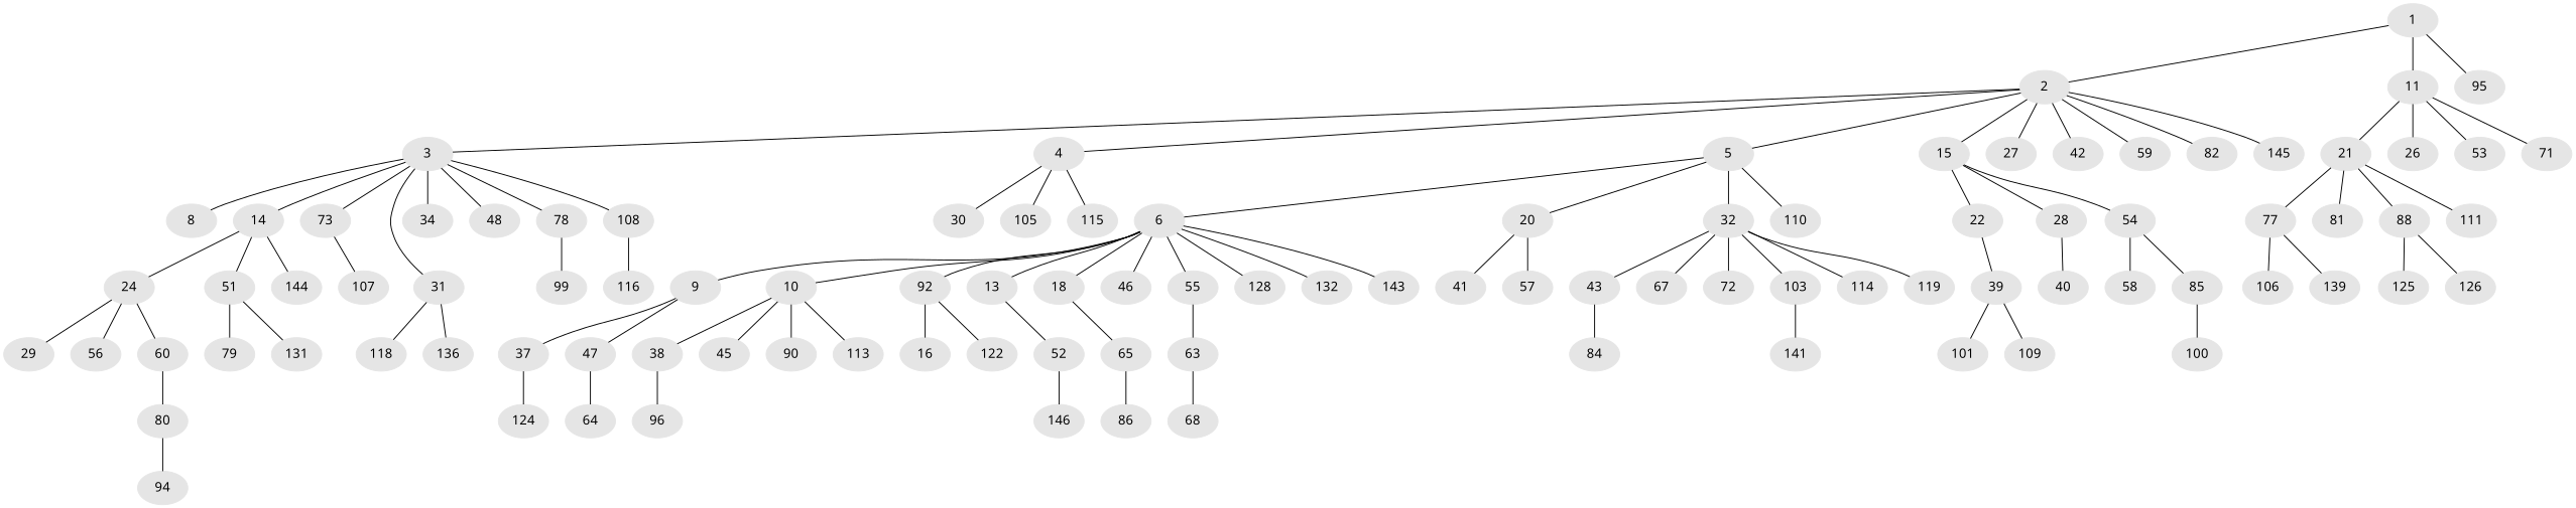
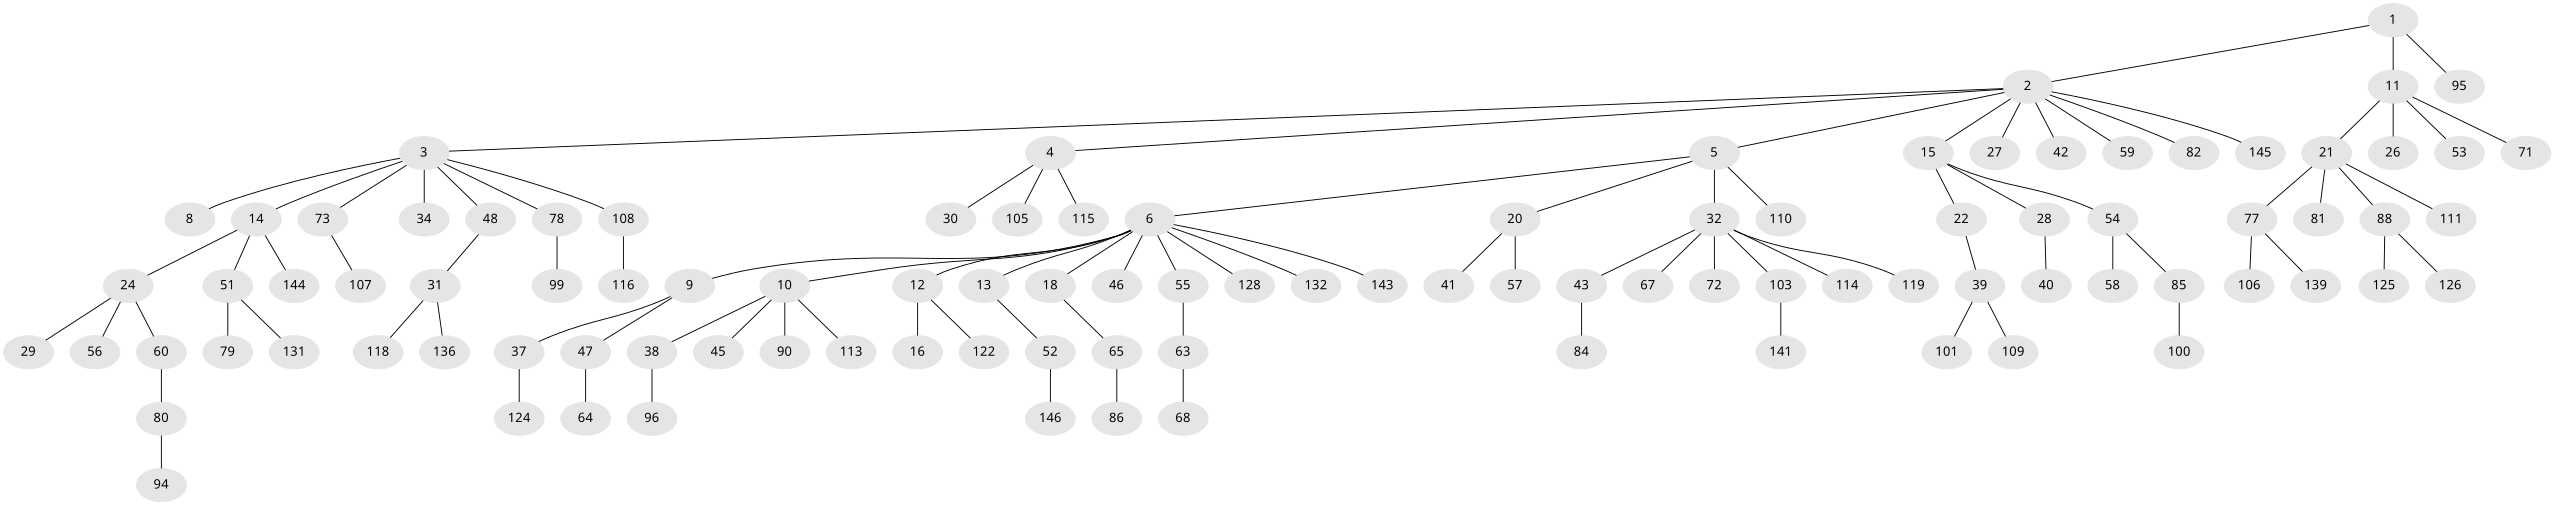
  graph {
    fontname="Noto Sans"
    node [color=gray90 fontname="Noto Sans" style=filled]
    edge [fontname="Noto Sans"]
    1 [super="+92"]
    2 [super="+19"]
    11 [super="+33"]
    95 [super="+142"]
    3 [super="+17"]
    4 [super="+137"]
    5 [super="+7"]
    15 [super="+66"]
    27
    42
    59
    82
    145
    21 [super="+69"]
    26
    53 [super="+135"]
    71
    8 [super="+91"]
    14 [super="+138"]
    n20 [label=73 super="+83"]
    31 [super="+36"]
    34
    48
    78
    108
    30
    105 [super="+130"]
    115
    6 [super="+49"]
    20 [super="+44"]
    32 [super="+62"]
    110
    22
    28
    54 [super="+102"]
    24
    51 [super="+73"]
    144
    107
    118
    136
    99
    116
    9 [super="+35"]
    10 [super="+50"]
-   12 [super="+129" label=92]
+   12 [super="+129"]
    13 [super="+97"]
    18 [super="+25"]
    46
    55 [super="+76"]
    n51 [label=128]
    132
    143
    41 [super="+147"]
    57
    43
    67 [super="+74"]
    72 [super="+98"]
    103 [super="+117"]
    114
    119
    37
    47
    38 [super="+61"]
    45
    90
    113
    16
    122 [super="+127"]
    52 [super="+70"]
    65 [super="+75"]
    63
    124
    64 [super="+104"]
    96
    77 [super="+87"]
    81
    88
    111
    146
    29 [super="+112"]
    56
    60
    79
    131
    39 [super="+93"]
    40
    58
    85 [super="+123"]
    86
    106 [super="+133"]
    139
    125
    126
    101 [super="+120"]
    109
    80 [super="+89"]
    84 [super="+128"]
    141
    100 [super="+134"]
    68 [super="+140"]
    94
    1 -- 2
    1 -- 11
    1 -- 95
    2 -- 3
    2 -- 4
    2 -- 5
    2 -- 15
    2 -- 27
    2 -- 42
    2 -- 59
    2 -- 82
    2 -- 145
    11 -- 21
    11 -- 26
    11 -- 53
    11 -- 71
    3 -- 8
    3 -- 14
    3 -- n20
-   3 -- 31
+   48 -- 31
    3 -- 34
    3 -- 48
    3 -- 78
    3 -- 108
    4 -- 30
    4 -- 105
    4 -- 115
    5 -- 6
    5 -- 20
    5 -- 32
    5 -- 110
    15 -- 22
    15 -- 28
    15 -- 54
    21 -- 77
    21 -- 81
    21 -- 88
    21 -- 111
    14 -- 24
    14 -- 51
    14 -- 144
    n20 -- 107
    31 -- 118
    31 -- 136
    78 -- 99
    108 -- 116
    6 -- 9
    6 -- 10
    6 -- 12
    6 -- 13
    6 -- 18
    6 -- 46
    6 -- 55
    6 -- n51
    6 -- 132
    6 -- 143
    20 -- 41
    20 -- 57
    32 -- 43
    32 -- 67
    32 -- 72
    32 -- 103
    32 -- 114
    32 -- 119
    22 -- 39
    28 -- 40
    54 -- 58
    54 -- 85
    24 -- 29
    24 -- 56
    24 -- 60
    51 -- 79
    51 -- 131
    9 -- 37
    9 -- 47
    10 -- 38
    10 -- 45
    10 -- 90
    10 -- 113
    12 -- 16
    12 -- 122
    13 -- 52
    18 -- 65
    55 -- 63
    43 -- 84
    103 -- 141
    37 -- 124
    47 -- 64
    38 -- 96
    52 -- 146
    65 -- 86
    63 -- 68
    77 -- 106
    77 -- 139
    88 -- 125
    88 -- 126
    60 -- 80
    39 -- 101
    39 -- 109
    85 -- 100
    80 -- 94
  }
